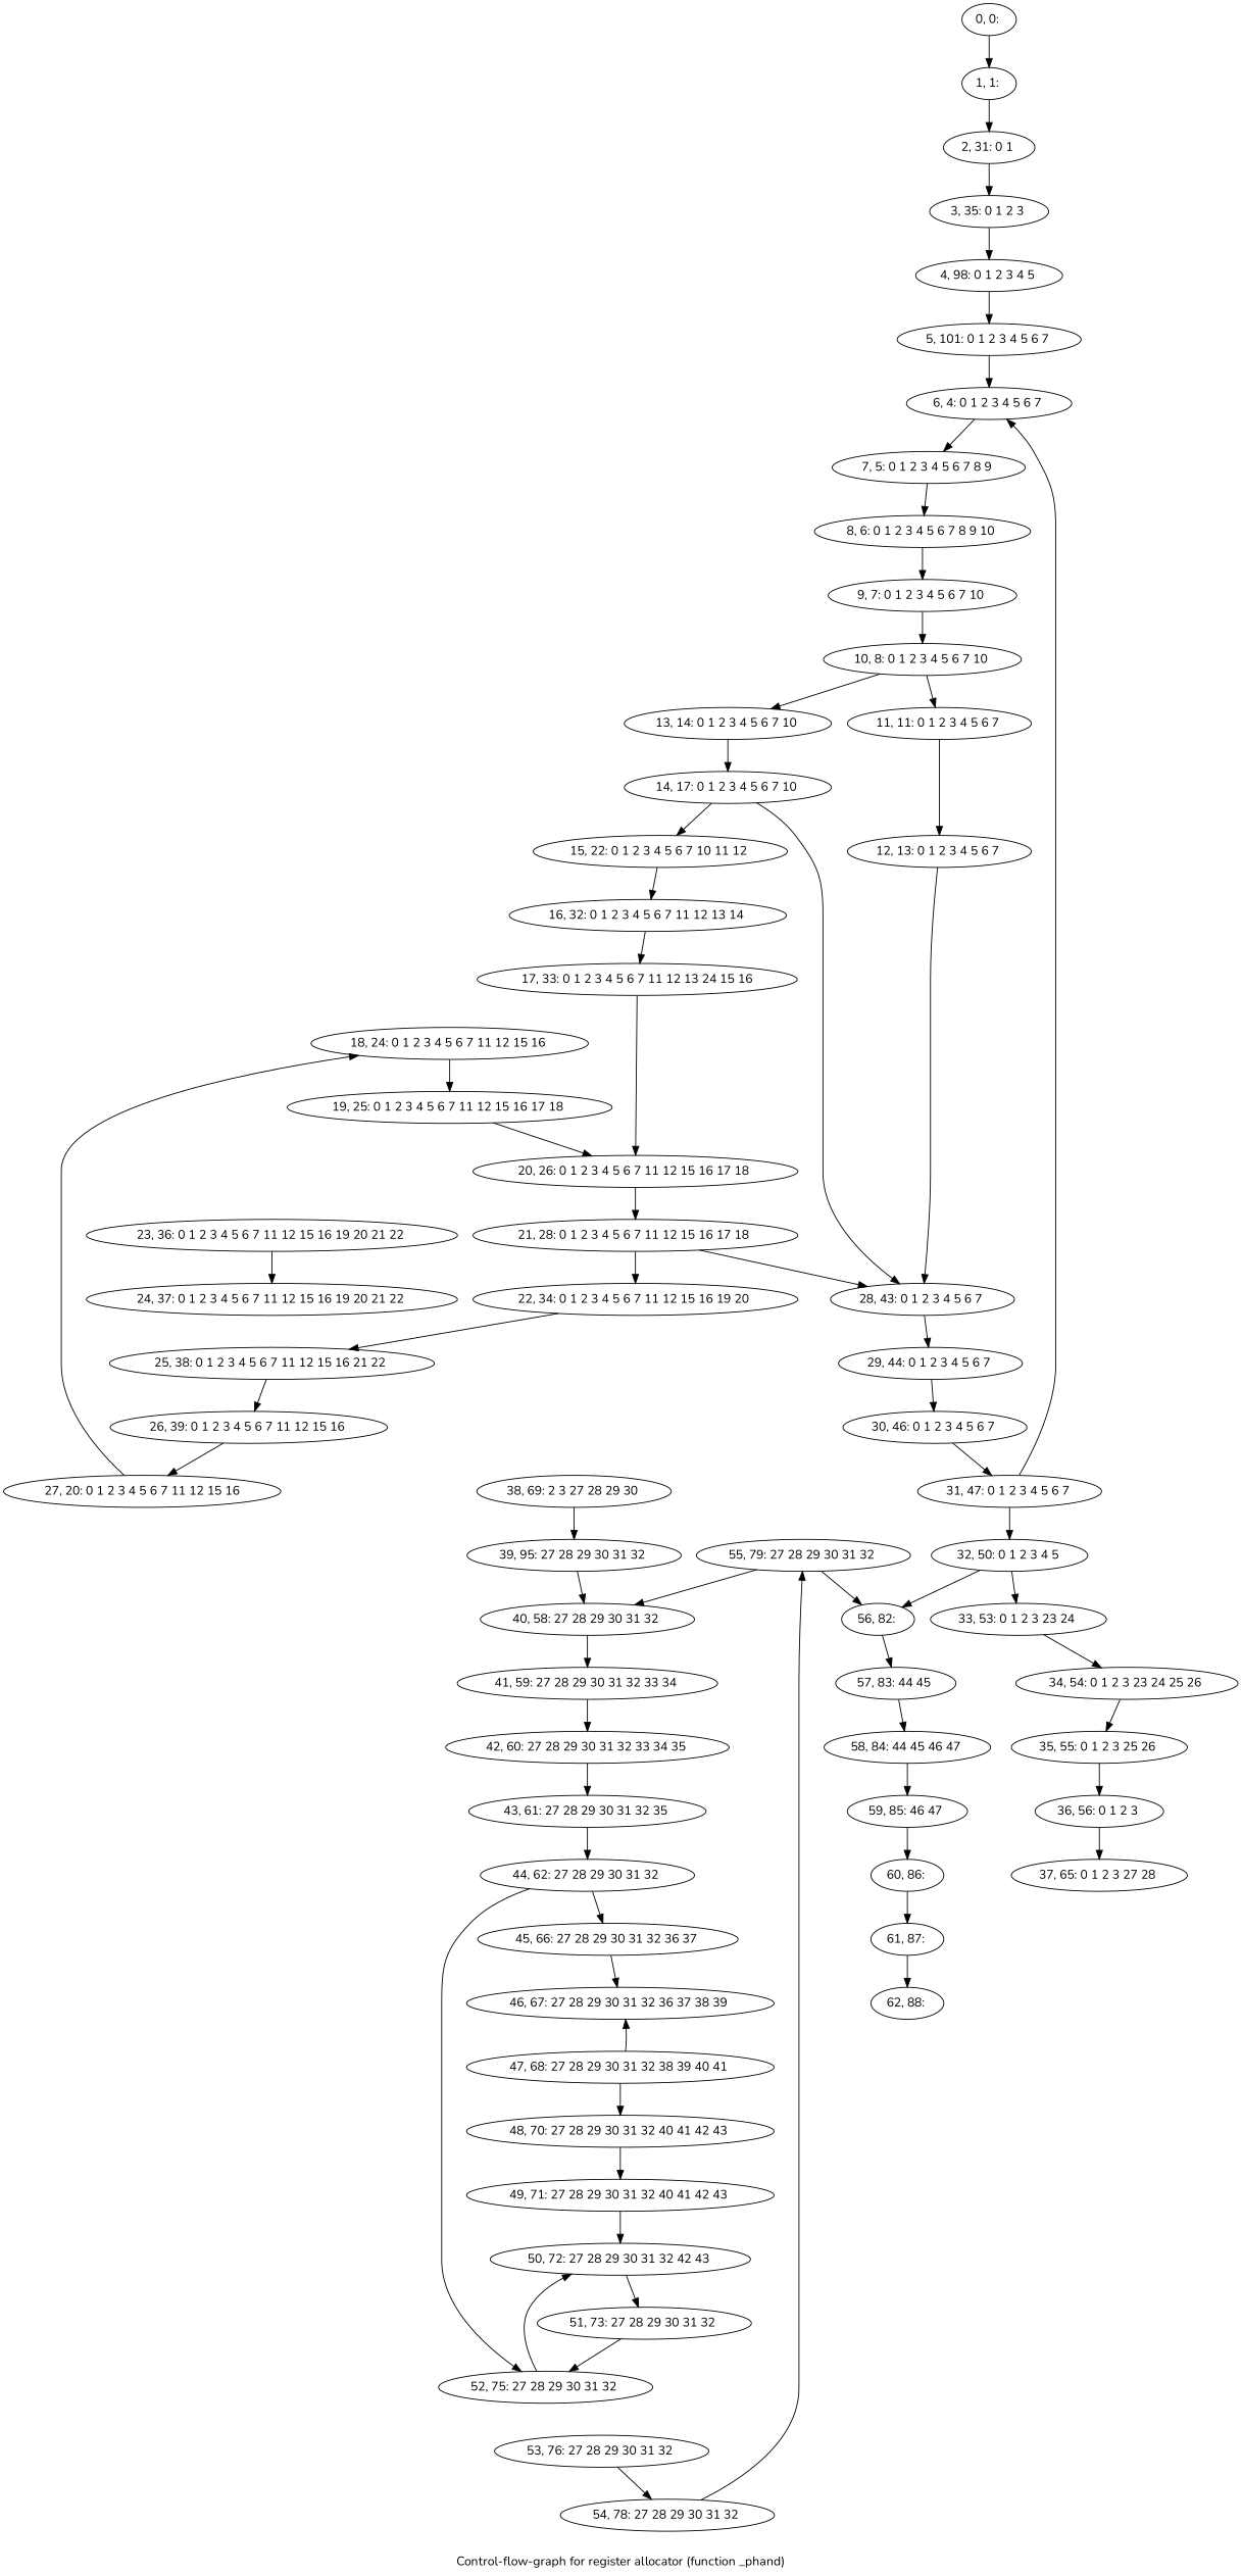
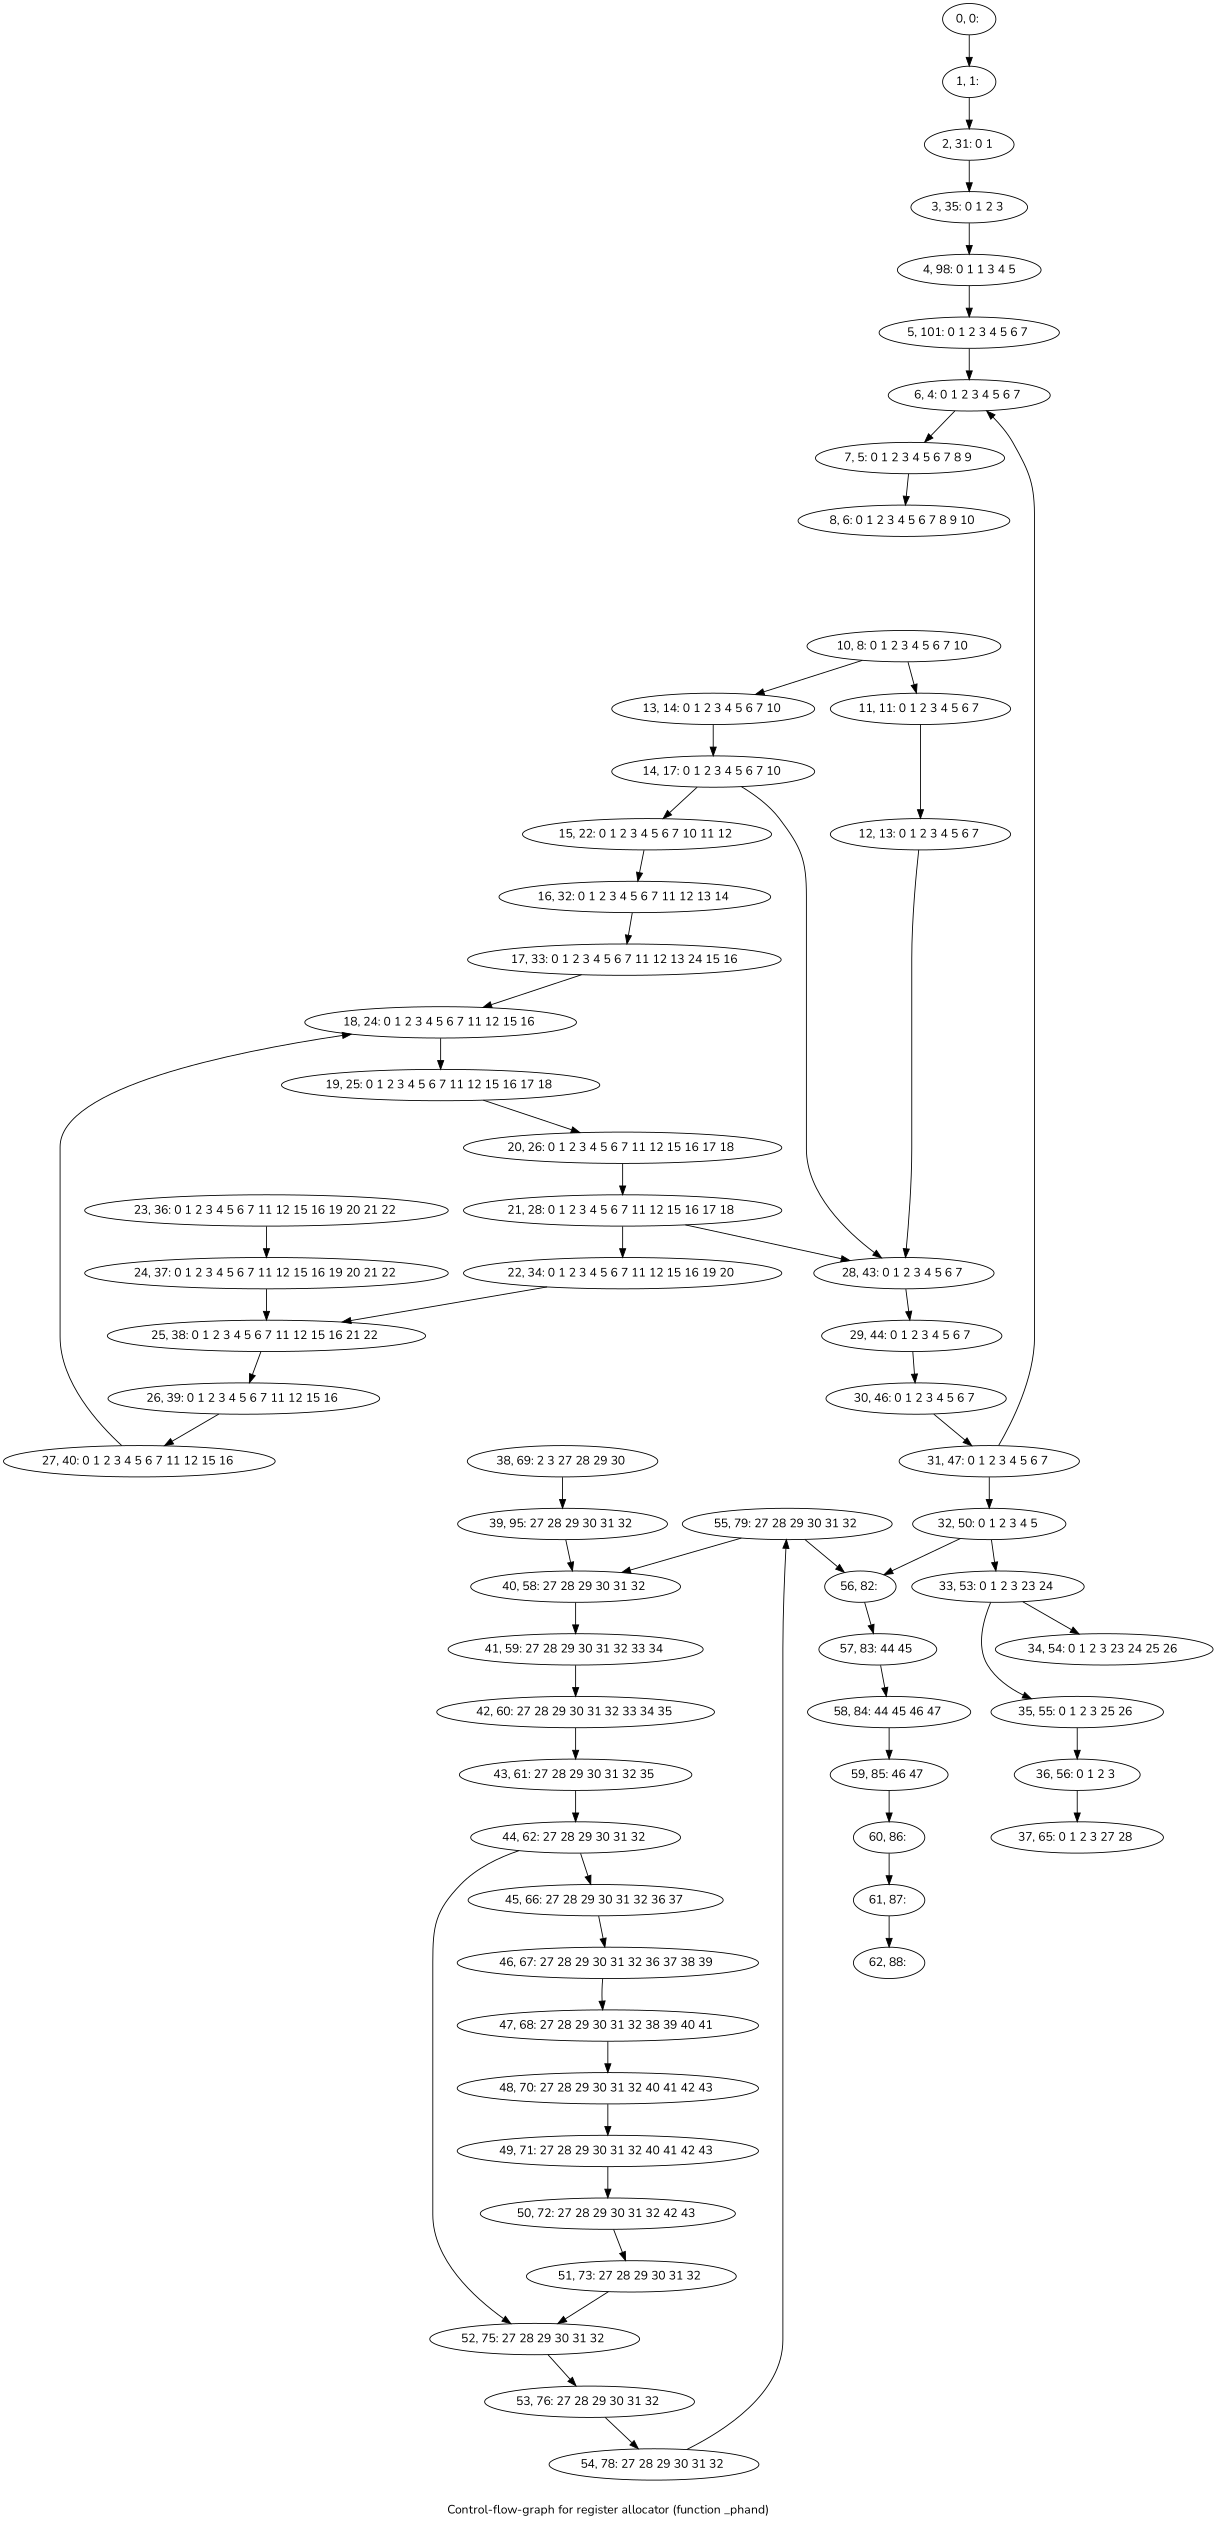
  digraph {
    fontname=Nunito
    label="Control-flow-graph for register allocator (function _phand)"
    node [fontname=Nunito]
    edge [fontname=Nunito]
    n1 [label="0, 0: "]
    n2 [label="1, 1: "]
    n3 [label="2, 31: 0 1 "]
    n4 [label="3, 35: 0 1 2 3 "]
-   n5 [label="4, 98: 0 1 2 3 4 5 "]
+   n5 [label="4, 98: 0 1 1 3 4 5"]
    n6 [label="5, 101: 0 1 2 3 4 5 6 7 "]
    n7 [label="6, 4: 0 1 2 3 4 5 6 7 "]
    n8 [label="7, 5: 0 1 2 3 4 5 6 7 8 9 "]
    n9 [label="8, 6: 0 1 2 3 4 5 6 7 8 9 10 "]
-   n10 [label="9, 7: 0 1 2 3 4 5 6 7 10 "]
    n11 [label="10, 8: 0 1 2 3 4 5 6 7 10 "]
    n12 [label="11, 11: 0 1 2 3 4 5 6 7 "]
    n13 [label="13, 14: 0 1 2 3 4 5 6 7 10 "]
    n14 [label="12, 13: 0 1 2 3 4 5 6 7 "]
    n15 [label="14, 17: 0 1 2 3 4 5 6 7 10 "]
    n16 [label="28, 43: 0 1 2 3 4 5 6 7 "]
    n17 [label="29, 44: 0 1 2 3 4 5 6 7 "]
    n18 [label="15, 22: 0 1 2 3 4 5 6 7 10 11 12 "]
    n19 [label="16, 32: 0 1 2 3 4 5 6 7 11 12 13 14 "]
    n20 [label="17, 33: 0 1 2 3 4 5 6 7 11 12 13 24 15 16"]
    n21 [label="18, 24: 0 1 2 3 4 5 6 7 11 12 15 16 "]
    n22 [label="19, 25: 0 1 2 3 4 5 6 7 11 12 15 16 17 18 "]
    n23 [label="20, 26: 0 1 2 3 4 5 6 7 11 12 15 16 17 18 "]
    n24 [label="21, 28: 0 1 2 3 4 5 6 7 11 12 15 16 17 18 "]
    n25 [label="22, 34: 0 1 2 3 4 5 6 7 11 12 15 16 19 20 "]
    n26 [label="25, 38: 0 1 2 3 4 5 6 7 11 12 15 16 21 22 "]
    n27 [label="23, 36: 0 1 2 3 4 5 6 7 11 12 15 16 19 20 21 22 "]
    n28 [label="24, 37: 0 1 2 3 4 5 6 7 11 12 15 16 19 20 21 22 "]
    n29 [label="26, 39: 0 1 2 3 4 5 6 7 11 12 15 16 "]
-   n30 [label="27, 20: 0 1 2 3 4 5 6 7 11 12 15 16"]
+   n30 [label="27, 40: 0 1 2 3 4 5 6 7 11 12 15 16 "]
    n31 [label="30, 46: 0 1 2 3 4 5 6 7 "]
    n32 [label="31, 47: 0 1 2 3 4 5 6 7 "]
    n33 [label="32, 50: 0 1 2 3 4 5 "]
    n34 [label="33, 53: 0 1 2 3 23 24 "]
    n35 [label="56, 82: "]
    n36 [label="34, 54: 0 1 2 3 23 24 25 26 "]
    n37 [label="57, 83: 44 45 "]
    n38 [label="35, 55: 0 1 2 3 25 26 "]
    n39 [label="36, 56: 0 1 2 3 "]
    n40 [label="37, 65: 0 1 2 3 27 28 "]
    n41 [label="38, 69: 2 3 27 28 29 30 "]
    n42 [label="39, 95: 27 28 29 30 31 32 "]
    n43 [label="40, 58: 27 28 29 30 31 32 "]
    n44 [label="41, 59: 27 28 29 30 31 32 33 34 "]
    n45 [label="42, 60: 27 28 29 30 31 32 33 34 35 "]
    n46 [label="43, 61: 27 28 29 30 31 32 35 "]
    n47 [label="44, 62: 27 28 29 30 31 32 "]
    n48 [label="45, 66: 27 28 29 30 31 32 36 37 "]
    n49 [label="52, 75: 27 28 29 30 31 32 "]
    n50 [label="46, 67: 27 28 29 30 31 32 36 37 38 39 "]
    n51 [label="53, 76: 27 28 29 30 31 32 "]
    n52 [label="47, 68: 27 28 29 30 31 32 38 39 40 41 "]
    n53 [label="48, 70: 27 28 29 30 31 32 40 41 42 43 "]
    n54 [label="49, 71: 27 28 29 30 31 32 40 41 42 43 "]
    n55 [label="50, 72: 27 28 29 30 31 32 42 43 "]
    n56 [label="51, 73: 27 28 29 30 31 32 "]
    n57 [label="54, 78: 27 28 29 30 31 32 "]
    n58 [label="55, 79: 27 28 29 30 31 32 "]
    n59 [label="58, 84: 44 45 46 47 "]
    n60 [label="59, 85: 46 47 "]
    n61 [label="60, 86: "]
    n62 [label="61, 87: "]
    n63 [label="62, 88: "]
    n1 -> n2
    n2 -> n3
    n3 -> n4
    n4 -> n5
    n5 -> n6
    n6 -> n7
    n7 -> n8
    n8 -> n9
-   n9 -> n10
-   n10 -> n11
    n11 -> n12
    n11 -> n13
    n12 -> n14
    n13 -> n15
    n14 -> n16
    n15 -> n16
    n15 -> n18
    n16 -> n17
    n17 -> n31
    n18 -> n19
    n19 -> n20
-   n20 -> n23
+   n20 -> n21
    n21 -> n22
    n22 -> n23
    n23 -> n24
    n24 -> n16
    n24 -> n25
    n25 -> n26
    n26 -> n29
    n27 -> n28
+   n28 -> n26
    n29 -> n30
    n30 -> n21
    n31 -> n32
    n32 -> n7
    n32 -> n33
    n33 -> n34
    n33 -> n35
    n34 -> n36
    n35 -> n37
-   n36 -> n38
+   n34 -> n38
    n37 -> n59
    n38 -> n39
    n39 -> n40
    n41 -> n42
    n42 -> n43
    n43 -> n44
    n44 -> n45
    n45 -> n46
    n46 -> n47
    n47 -> n48
    n47 -> n49
    n48 -> n50
-   n49 -> n55
-   n52 -> n50
+   n49 -> n51
+   n50 -> n52
    n51 -> n57
    n52 -> n53
    n53 -> n54
    n54 -> n55
    n55 -> n56
    n56 -> n49
    n57 -> n58
    n58 -> n35
    n58 -> n43
    n59 -> n60
    n60 -> n61
    n61 -> n62
    n62 -> n63
  }
